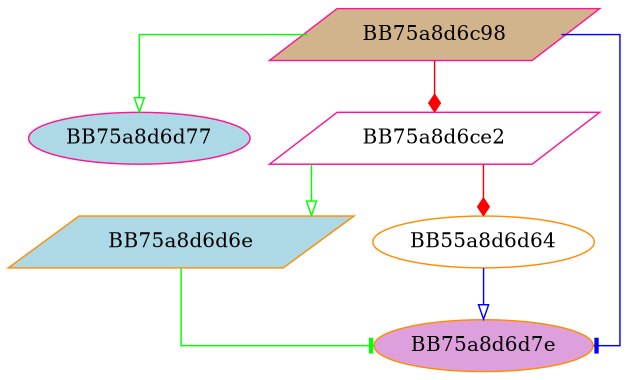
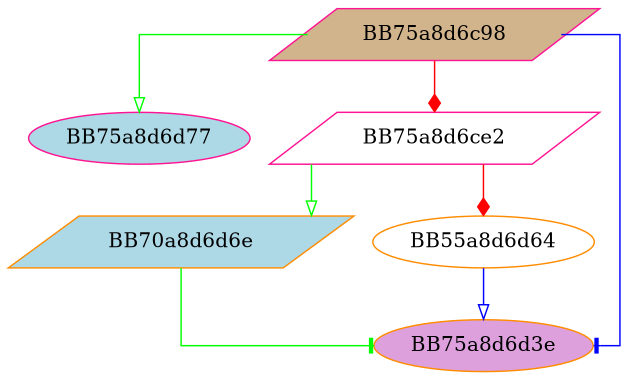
  digraph {
    splines=ortho
    node [color=deeppink fillcolor=lightblue shape=parallelogram style=filled]
    edge [arrowhead=onormal color=green]
    BB75a8d6c98 [fillcolor=tan]
    BB75a8d6d77 [shape=ellipse]
    BB75a8d6ce2 [fillcolor=white]
-   BB75a8d6d7e [color=darkorange fillcolor=plum shape=ellipse]
-   BB75a8d6d6e [color=darkorange]
+   BB75a8d6d7e [color=darkorange fillcolor=plum shape=ellipse label=BB75a8d6d3e]
+   BB75a8d6d6e [color=darkorange label=BB70a8d6d6e]
    n6 [color=darkorange fillcolor=white label=BB55a8d6d64 shape=ellipse]
    BB75a8d6c98 -> BB75a8d6d77
    BB75a8d6c98 -> BB75a8d6ce2 [arrowhead=diamond color=red]
    BB75a8d6c98 -> BB75a8d6d7e [arrowhead=tee color=blue]
    BB75a8d6ce2 -> BB75a8d6d6e
    BB75a8d6ce2 -> n6 [arrowhead=diamond color=red]
    BB75a8d6d6e -> BB75a8d6d7e [arrowhead=tee]
    n6 -> BB75a8d6d7e [color=blue]
  }
